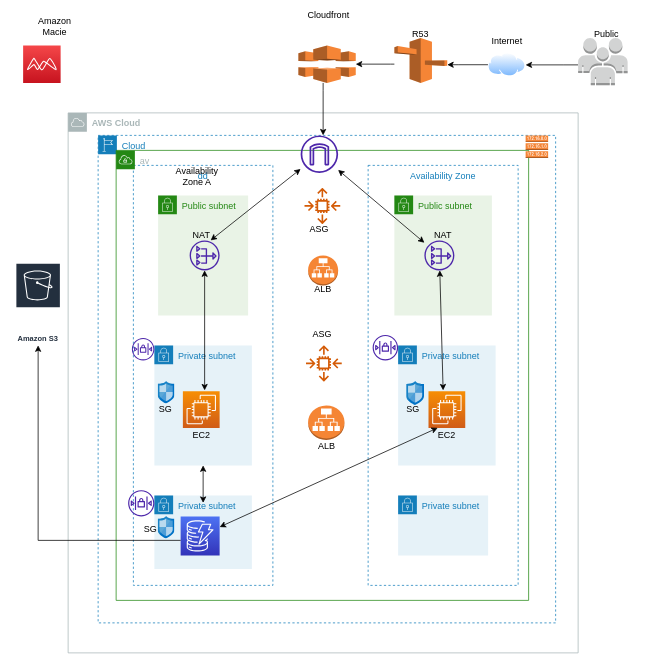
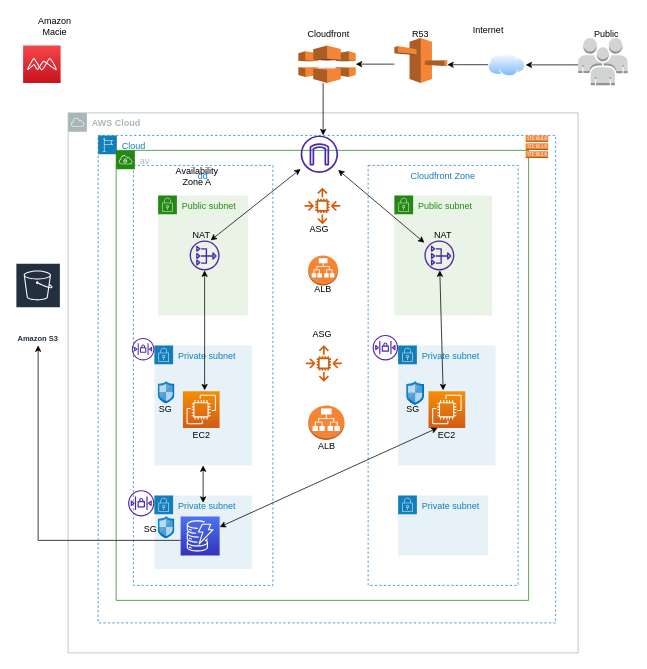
  <mxCell id="0" />
  <mxCell id="1" parent="0" />
  <mxCell id="2" value="AWS Cloud" style="sketch=0;outlineConnect=0;gradientColor=none;html=1;whiteSpace=wrap;fontSize=12;fontStyle=1;shape=mxgraph.aws4.group;grIcon=mxgraph.aws4.group_aws_cloud;strokeColor=#AAB7B8;fillColor=none;verticalAlign=top;align=left;spacingLeft=30;fontColor=#AAB7B8;dashed=0;" vertex="1" parent="1"><mxGeometry x="90" y="150" width="680" height="720" as="geometry" /></mxCell>
  <mxCell id="3" value="Cloud" style="points=[[0,0],[0.25,0],[0.5,0],[0.75,0],[1,0],[1,0.25],[1,0.5],[1,0.75],[1,1],[0.75,1],[0.5,1],[0.25,1],[0,1],[0,0.75],[0,0.5],[0,0.25]];outlineConnect=0;gradientColor=none;html=1;whiteSpace=wrap;fontSize=12;fontStyle=0;container=1;pointerEvents=0;collapsible=0;recursiveResize=0;shape=mxgraph.aws4.group;grIcon=mxgraph.aws4.group_region;strokeColor=#147EBA;fillColor=none;verticalAlign=top;align=left;spacingLeft=30;fontColor=#147EBA;dashed=1;" vertex="1" parent="1"><mxGeometry x="130" y="180" width="610" height="650" as="geometry" /></mxCell>
- <mxCell id="4" value="Availability Zone" style="fillColor=none;strokeColor=#147EBA;dashed=1;verticalAlign=top;fontStyle=0;fontColor=#147EBA;" vertex="1" parent="3"><mxGeometry x="360" y="40" width="200" height="560" as="geometry" /></mxCell>
+ <mxCell id="4" value="Cloudfront Zone" style="fillColor=none;strokeColor=#147EBA;dashed=1;verticalAlign=top;fontStyle=0;fontColor=#147EBA;" vertex="1" parent="3"><mxGeometry x="360" y="40" width="200" height="560" as="geometry" /></mxCell>
  <mxCell id="5" value="dd" style="fillColor=none;strokeColor=#147EBA;dashed=1;verticalAlign=top;fontStyle=0;fontColor=#147EBA;" vertex="1" parent="3"><mxGeometry x="47" y="40" width="186" height="560" as="geometry" /></mxCell>
  <mxCell id="6" value="Public subnet" style="points=[[0,0],[0.25,0],[0.5,0],[0.75,0],[1,0],[1,0.25],[1,0.5],[1,0.75],[1,1],[0.75,1],[0.5,1],[0.25,1],[0,1],[0,0.75],[0,0.5],[0,0.25]];outlineConnect=0;gradientColor=none;html=1;whiteSpace=wrap;fontSize=12;fontStyle=0;container=1;pointerEvents=0;collapsible=0;recursiveResize=0;shape=mxgraph.aws4.group;grIcon=mxgraph.aws4.group_security_group;grStroke=0;strokeColor=#248814;fillColor=#E9F3E6;verticalAlign=top;align=left;spacingLeft=30;fontColor=#248814;dashed=0;" vertex="1" parent="3"><mxGeometry x="80" y="80" width="120" height="160" as="geometry" /></mxCell>
  <mxCell id="7" value="" style="sketch=0;outlineConnect=0;fontColor=#232F3E;gradientColor=none;fillColor=#4D27AA;strokeColor=none;dashed=0;verticalLabelPosition=bottom;verticalAlign=top;align=center;html=1;fontSize=12;fontStyle=0;aspect=fixed;pointerEvents=1;shape=mxgraph.aws4.nat_gateway;" vertex="1" parent="6"><mxGeometry x="42" y="60" width="40" height="40" as="geometry" /></mxCell>
  <mxCell id="8" value="" style="endArrow=classic;startArrow=classic;html=1;rounded=0;" edge="1" parent="6" target="33"><mxGeometry width="50" height="50" relative="1" as="geometry"><mxPoint x="70" y="60" as="sourcePoint" /><mxPoint x="120" y="10" as="targetPoint" /></mxGeometry></mxCell>
  <mxCell id="9" value="Public subnet" style="points=[[0,0],[0.25,0],[0.5,0],[0.75,0],[1,0],[1,0.25],[1,0.5],[1,0.75],[1,1],[0.75,1],[0.5,1],[0.25,1],[0,1],[0,0.75],[0,0.5],[0,0.25]];outlineConnect=0;gradientColor=none;html=1;whiteSpace=wrap;fontSize=12;fontStyle=0;container=1;pointerEvents=0;collapsible=0;recursiveResize=0;shape=mxgraph.aws4.group;grIcon=mxgraph.aws4.group_security_group;grStroke=0;strokeColor=#248814;fillColor=#E9F3E6;verticalAlign=top;align=left;spacingLeft=30;fontColor=#248814;dashed=0;" vertex="1" parent="3"><mxGeometry x="395" y="80" width="130" height="160" as="geometry" /></mxCell>
  <mxCell id="10" value="Private subnet" style="points=[[0,0],[0.25,0],[0.5,0],[0.75,0],[1,0],[1,0.25],[1,0.5],[1,0.75],[1,1],[0.75,1],[0.5,1],[0.25,1],[0,1],[0,0.75],[0,0.5],[0,0.25]];outlineConnect=0;gradientColor=none;html=1;whiteSpace=wrap;fontSize=12;fontStyle=0;container=1;pointerEvents=0;collapsible=0;recursiveResize=0;shape=mxgraph.aws4.group;grIcon=mxgraph.aws4.group_security_group;grStroke=0;strokeColor=#147EBA;fillColor=#E6F2F8;verticalAlign=top;align=left;spacingLeft=30;fontColor=#147EBA;dashed=0;" vertex="1" parent="3"><mxGeometry x="75" y="280" width="130" height="160" as="geometry" /></mxCell>
  <mxCell id="11" value="Private subnet" style="points=[[0,0],[0.25,0],[0.5,0],[0.75,0],[1,0],[1,0.25],[1,0.5],[1,0.75],[1,1],[0.75,1],[0.5,1],[0.25,1],[0,1],[0,0.75],[0,0.5],[0,0.25]];outlineConnect=0;gradientColor=none;html=1;whiteSpace=wrap;fontSize=12;fontStyle=0;container=1;pointerEvents=0;collapsible=0;recursiveResize=0;shape=mxgraph.aws4.group;grIcon=mxgraph.aws4.group_security_group;grStroke=0;strokeColor=#147EBA;fillColor=#E6F2F8;verticalAlign=top;align=left;spacingLeft=30;fontColor=#147EBA;dashed=0;" vertex="1" parent="3"><mxGeometry x="400" y="280" width="130" height="160" as="geometry" /></mxCell>
  <mxCell id="12" value="Private subnet" style="points=[[0,0],[0.25,0],[0.5,0],[0.75,0],[1,0],[1,0.25],[1,0.5],[1,0.75],[1,1],[0.75,1],[0.5,1],[0.25,1],[0,1],[0,0.75],[0,0.5],[0,0.25]];outlineConnect=0;gradientColor=none;html=1;whiteSpace=wrap;fontSize=12;fontStyle=0;container=1;pointerEvents=0;collapsible=0;recursiveResize=0;shape=mxgraph.aws4.group;grIcon=mxgraph.aws4.group_security_group;grStroke=0;strokeColor=#147EBA;fillColor=#E6F2F8;verticalAlign=top;align=left;spacingLeft=30;fontColor=#147EBA;dashed=0;" vertex="1" parent="3"><mxGeometry x="75" y="480" width="130" height="98" as="geometry" /></mxCell>
  <mxCell id="13" value="Private subnet" style="points=[[0,0],[0.25,0],[0.5,0],[0.75,0],[1,0],[1,0.25],[1,0.5],[1,0.75],[1,1],[0.75,1],[0.5,1],[0.25,1],[0,1],[0,0.75],[0,0.5],[0,0.25]];outlineConnect=0;gradientColor=none;html=1;whiteSpace=wrap;fontSize=12;fontStyle=0;container=1;pointerEvents=0;collapsible=0;recursiveResize=0;shape=mxgraph.aws4.group;grIcon=mxgraph.aws4.group_security_group;grStroke=0;strokeColor=#147EBA;fillColor=#E6F2F8;verticalAlign=top;align=left;spacingLeft=30;fontColor=#147EBA;dashed=0;" vertex="1" parent="3"><mxGeometry x="400" y="480" width="120" height="80" as="geometry" /></mxCell>
  <mxCell id="14" value="" style="sketch=0;outlineConnect=0;fontColor=#232F3E;gradientColor=none;fillColor=#D45B07;strokeColor=none;dashed=0;verticalLabelPosition=bottom;verticalAlign=top;align=center;html=1;fontSize=12;fontStyle=0;aspect=fixed;pointerEvents=1;shape=mxgraph.aws4.auto_scaling2;" vertex="1" parent="3"><mxGeometry x="275" y="70" width="48" height="48" as="geometry" /></mxCell>
  <mxCell id="15" value="" style="sketch=0;outlineConnect=0;fontColor=#232F3E;gradientColor=none;fillColor=#D45B07;strokeColor=none;dashed=0;verticalLabelPosition=bottom;verticalAlign=top;align=center;html=1;fontSize=12;fontStyle=0;aspect=fixed;pointerEvents=1;shape=mxgraph.aws4.auto_scaling2;" vertex="1" parent="3"><mxGeometry x="277" y="280" width="48" height="48" as="geometry" /></mxCell>
  <mxCell id="16" value="" style="sketch=0;outlineConnect=0;fontColor=#232F3E;gradientColor=none;fillColor=#4D27AA;strokeColor=none;dashed=0;verticalLabelPosition=bottom;verticalAlign=top;align=center;html=1;fontSize=12;fontStyle=0;aspect=fixed;pointerEvents=1;shape=mxgraph.aws4.nat_gateway;" vertex="1" parent="3"><mxGeometry x="435" y="140" width="40" height="40" as="geometry" /></mxCell>
  <mxCell id="17" value="" style="sketch=0;points=[[0,0,0],[0.25,0,0],[0.5,0,0],[0.75,0,0],[1,0,0],[0,1,0],[0.25,1,0],[0.5,1,0],[0.75,1,0],[1,1,0],[0,0.25,0],[0,0.5,0],[0,0.75,0],[1,0.25,0],[1,0.5,0],[1,0.75,0]];outlineConnect=0;fontColor=#232F3E;gradientColor=#F78E04;gradientDirection=north;fillColor=#D05C17;strokeColor=#ffffff;dashed=0;verticalLabelPosition=bottom;verticalAlign=top;align=center;html=1;fontSize=12;fontStyle=0;aspect=fixed;shape=mxgraph.aws4.resourceIcon;resIcon=mxgraph.aws4.ec2;" vertex="1" parent="3"><mxGeometry x="113" y="341" width="49" height="49" as="geometry" /></mxCell>
  <mxCell id="18" value="" style="sketch=0;points=[[0,0,0],[0.25,0,0],[0.5,0,0],[0.75,0,0],[1,0,0],[0,1,0],[0.25,1,0],[0.5,1,0],[0.75,1,0],[1,1,0],[0,0.25,0],[0,0.5,0],[0,0.75,0],[1,0.25,0],[1,0.5,0],[1,0.75,0]];outlineConnect=0;fontColor=#232F3E;gradientColor=#F78E04;gradientDirection=north;fillColor=#D05C17;strokeColor=#ffffff;dashed=0;verticalLabelPosition=bottom;verticalAlign=top;align=center;html=1;fontSize=12;fontStyle=0;aspect=fixed;shape=mxgraph.aws4.resourceIcon;resIcon=mxgraph.aws4.ec2;" vertex="1" parent="3"><mxGeometry x="440.5" y="341" width="49" height="49" as="geometry" /></mxCell>
  <mxCell id="19" value="" style="sketch=0;points=[[0,0,0],[0.25,0,0],[0.5,0,0],[0.75,0,0],[1,0,0],[0,1,0],[0.25,1,0],[0.5,1,0],[0.75,1,0],[1,1,0],[0,0.25,0],[0,0.5,0],[0,0.75,0],[1,0.25,0],[1,0.5,0],[1,0.75,0]];outlineConnect=0;fontColor=#232F3E;gradientColor=#4D72F3;gradientDirection=north;fillColor=#3334B9;strokeColor=#ffffff;dashed=0;verticalLabelPosition=bottom;verticalAlign=top;align=center;html=1;fontSize=12;fontStyle=0;aspect=fixed;shape=mxgraph.aws4.resourceIcon;resIcon=mxgraph.aws4.dynamodb;" vertex="1" parent="3"><mxGeometry x="110" y="508" width="52" height="52" as="geometry" /></mxCell>
  <mxCell id="20" value="" style="endArrow=classic;startArrow=classic;html=1;rounded=0;" edge="1" parent="3" target="7"><mxGeometry width="50" height="50" relative="1" as="geometry"><mxPoint x="142" y="340" as="sourcePoint" /><mxPoint x="150" y="210" as="targetPoint" /></mxGeometry></mxCell>
  <mxCell id="21" value="" style="endArrow=classic;startArrow=classic;html=1;rounded=0;" edge="1" parent="3" target="16"><mxGeometry width="50" height="50" relative="1" as="geometry"><mxPoint x="460" y="340" as="sourcePoint" /><mxPoint x="330" y="120" as="targetPoint" /></mxGeometry></mxCell>
  <mxCell id="22" value="" style="endArrow=classic;startArrow=classic;html=1;rounded=0;entryX=0.25;entryY=1;entryDx=0;entryDy=0;entryPerimeter=0;" edge="1" parent="3" source="19" target="18"><mxGeometry width="50" height="50" relative="1" as="geometry"><mxPoint x="280" y="370" as="sourcePoint" /><mxPoint x="330" y="320" as="targetPoint" /></mxGeometry></mxCell>
  <mxCell id="23" value="" style="outlineConnect=0;dashed=0;verticalLabelPosition=bottom;verticalAlign=top;align=center;html=1;shape=mxgraph.aws3.application_load_balancer;fillColor=#F58534;gradientColor=none;" vertex="1" parent="3"><mxGeometry x="280" y="360" width="48.5" height="46" as="geometry" /></mxCell>
  <mxCell id="24" value="" style="outlineConnect=0;dashed=0;verticalLabelPosition=bottom;verticalAlign=top;align=center;html=1;shape=mxgraph.aws3.application_load_balancer;fillColor=#F58534;gradientColor=none;" vertex="1" parent="3"><mxGeometry x="280" y="160" width="40" height="40" as="geometry" /></mxCell>
  <mxCell id="25" value="" style="endArrow=classic;startArrow=classic;html=1;rounded=0;entryX=0.5;entryY=1;entryDx=0;entryDy=0;" edge="1" parent="3" target="10"><mxGeometry width="50" height="50" relative="1" as="geometry"><mxPoint x="140" y="490" as="sourcePoint" /><mxPoint x="162" y="440" as="targetPoint" /><Array as="points" /></mxGeometry></mxCell>
  <mxCell id="26" value="" style="sketch=0;aspect=fixed;html=1;points=[];align=center;image;fontSize=12;image=img/lib/mscae/Network_Security_Groups_Classic.svg;" vertex="1" parent="3"><mxGeometry x="411.32" y="328" width="23.68" height="32" as="geometry" /></mxCell>
  <mxCell id="27" value="" style="sketch=0;aspect=fixed;html=1;points=[];align=center;image;fontSize=12;image=img/lib/mscae/Network_Security_Groups_Classic.svg;" vertex="1" parent="3"><mxGeometry x="80" y="328" width="22.2" height="30" as="geometry" /></mxCell>
  <mxCell id="28" value="" style="sketch=0;aspect=fixed;html=1;points=[];align=center;image;fontSize=12;image=img/lib/mscae/Network_Security_Groups_Classic.svg;" vertex="1" parent="3"><mxGeometry x="80" y="508" width="22.2" height="30" as="geometry" /></mxCell>
  <mxCell id="29" value="" style="sketch=0;outlineConnect=0;fontColor=#232F3E;gradientColor=none;fillColor=#4D27AA;strokeColor=none;dashed=0;verticalLabelPosition=bottom;verticalAlign=top;align=center;html=1;fontSize=12;fontStyle=1;aspect=fixed;pointerEvents=1;shape=mxgraph.aws4.network_access_control_list;" vertex="1" parent="3"><mxGeometry x="40" y="473" width="35" height="35" as="geometry" /></mxCell>
  <mxCell id="30" value="" style="sketch=0;outlineConnect=0;fontColor=#232F3E;gradientColor=none;fillColor=#4D27AA;strokeColor=none;dashed=0;verticalLabelPosition=bottom;verticalAlign=top;align=center;html=1;fontSize=12;fontStyle=0;aspect=fixed;pointerEvents=1;shape=mxgraph.aws4.network_access_control_list;" vertex="1" parent="3"><mxGeometry x="45" y="270" width="30" height="30" as="geometry" /></mxCell>
  <mxCell id="31" value="" style="sketch=0;outlineConnect=0;fontColor=#232F3E;gradientColor=none;fillColor=#4D27AA;strokeColor=none;dashed=0;verticalLabelPosition=bottom;verticalAlign=top;align=center;html=1;fontSize=12;fontStyle=0;aspect=fixed;pointerEvents=1;shape=mxgraph.aws4.network_access_control_list;" vertex="1" parent="3"><mxGeometry x="366" y="266" width="34" height="34" as="geometry" /></mxCell>
  <mxCell id="32" value="av" style="points=[[0,0],[0.25,0],[0.5,0],[0.75,0],[1,0],[1,0.25],[1,0.5],[1,0.75],[1,1],[0.75,1],[0.5,1],[0.25,1],[0,1],[0,0.75],[0,0.5],[0,0.25]];outlineConnect=0;gradientColor=none;html=1;whiteSpace=wrap;fontSize=12;fontStyle=0;container=1;pointerEvents=0;collapsible=0;recursiveResize=0;shape=mxgraph.aws4.group;grIcon=mxgraph.aws4.group_vpc;strokeColor=#248814;fillColor=none;verticalAlign=top;align=left;spacingLeft=30;fontColor=#AAB7B8;dashed=0;" vertex="1" parent="3"><mxGeometry x="24" y="20" width="550" height="600" as="geometry" /></mxCell>
  <mxCell id="33" value="" style="sketch=0;outlineConnect=0;fontColor=#232F3E;gradientColor=none;fillColor=#4D27AA;strokeColor=none;dashed=0;verticalLabelPosition=bottom;verticalAlign=top;align=center;html=1;fontSize=12;fontStyle=0;aspect=fixed;pointerEvents=1;shape=mxgraph.aws4.internet_gateway;" vertex="1" parent="32"><mxGeometry x="246" y="-20" width="50" height="50" as="geometry" /></mxCell>
  <mxCell id="34" value="NAT" style="text;html=1;strokeColor=none;fillColor=none;align=center;verticalAlign=middle;whiteSpace=wrap;rounded=0;" vertex="1" parent="32"><mxGeometry x="83.5" y="98" width="60" height="30" as="geometry" /></mxCell>
  <mxCell id="35" value="EC2" style="text;html=1;strokeColor=none;fillColor=none;align=center;verticalAlign=middle;whiteSpace=wrap;rounded=0;" vertex="1" parent="32"><mxGeometry x="83.5" y="365" width="60" height="30" as="geometry" /></mxCell>
  <mxCell id="36" value="SG" style="text;html=1;strokeColor=none;fillColor=none;align=center;verticalAlign=middle;whiteSpace=wrap;rounded=0;" vertex="1" parent="32"><mxGeometry x="366" y="330" width="60" height="30" as="geometry" /></mxCell>
  <mxCell id="37" value="SG" style="text;html=1;strokeColor=none;fillColor=none;align=center;verticalAlign=middle;whiteSpace=wrap;rounded=0;" vertex="1" parent="32"><mxGeometry x="36" y="330" width="60" height="30" as="geometry" /></mxCell>
  <mxCell id="38" value="SG" style="text;html=1;strokeColor=none;fillColor=none;align=center;verticalAlign=middle;whiteSpace=wrap;rounded=0;" vertex="1" parent="32"><mxGeometry x="16" y="490" width="60" height="30" as="geometry" /></mxCell>
  <mxCell id="39" value="ALB" style="text;html=1;strokeColor=none;fillColor=none;align=center;verticalAlign=middle;whiteSpace=wrap;rounded=0;" vertex="1" parent="32"><mxGeometry x="251" y="380" width="60" height="30" as="geometry" /></mxCell>
  <mxCell id="40" value="ALB" style="text;html=1;strokeColor=none;fillColor=none;align=center;verticalAlign=middle;whiteSpace=wrap;rounded=0;" vertex="1" parent="32"><mxGeometry x="246" y="170" width="60" height="30" as="geometry" /></mxCell>
  <mxCell id="41" value="ASG" style="text;html=1;strokeColor=none;fillColor=none;align=center;verticalAlign=middle;whiteSpace=wrap;rounded=0;" vertex="1" parent="32"><mxGeometry x="245" y="230" width="60" height="30" as="geometry" /></mxCell>
  <mxCell id="42" value="ASG" style="text;html=1;strokeColor=none;fillColor=none;align=center;verticalAlign=middle;whiteSpace=wrap;rounded=0;" vertex="1" parent="32"><mxGeometry x="241" y="90" width="60" height="30" as="geometry" /></mxCell>
  <mxCell id="43" value="" style="endArrow=classic;startArrow=classic;html=1;rounded=0;" edge="1" parent="3" source="16" target="33"><mxGeometry width="50" height="50" relative="1" as="geometry"><mxPoint x="280" y="180" as="sourcePoint" /><mxPoint x="330" y="130" as="targetPoint" /></mxGeometry></mxCell>
  <mxCell id="44" value="Availability Zone A" style="text;html=1;strokeColor=none;fillColor=none;align=center;verticalAlign=middle;whiteSpace=wrap;rounded=0;" vertex="1" parent="3"><mxGeometry x="102" y="40" width="60" height="30" as="geometry" /></mxCell>
  <mxCell id="45" value="NAT" style="text;html=1;strokeColor=none;fillColor=none;align=center;verticalAlign=middle;whiteSpace=wrap;rounded=0;" vertex="1" parent="3"><mxGeometry x="429.5" y="118" width="60" height="30" as="geometry" /></mxCell>
  <mxCell id="46" value="EC2" style="text;html=1;strokeColor=none;fillColor=none;align=center;verticalAlign=middle;whiteSpace=wrap;rounded=0;" vertex="1" parent="3"><mxGeometry x="435" y="385" width="60" height="30" as="geometry" /></mxCell>
  <mxCell id="47" value="" style="edgeStyle=orthogonalEdgeStyle;rounded=0;orthogonalLoop=1;jettySize=auto;html=1;" edge="1" parent="1" source="48" target="50"><mxGeometry relative="1" as="geometry"><Array as="points"><mxPoint x="750" y="86" /><mxPoint x="750" y="86" /></Array></mxGeometry></mxCell>
  <mxCell id="48" value="" style="outlineConnect=0;dashed=0;verticalLabelPosition=bottom;verticalAlign=top;align=center;html=1;shape=mxgraph.aws3.users;fillColor=#D2D3D3;gradientColor=none;" vertex="1" parent="1"><mxGeometry x="770" y="50" width="66" height="63" as="geometry" /></mxCell>
  <mxCell id="49" value="" style="edgeStyle=orthogonalEdgeStyle;rounded=0;orthogonalLoop=1;jettySize=auto;html=1;" edge="1" parent="1" source="50" target="52"><mxGeometry relative="1" as="geometry"><Array as="points"><mxPoint x="610" y="86" /><mxPoint x="610" y="86" /></Array></mxGeometry></mxCell>
  <mxCell id="50" value="" style="aspect=fixed;perimeter=ellipsePerimeter;html=1;align=center;shadow=0;dashed=0;spacingTop=3;image;image=img/lib/active_directory/internet_cloud.svg;" vertex="1" parent="1"><mxGeometry x="650" y="70" width="50" height="31.5" as="geometry" /></mxCell>
  <mxCell id="51" value="" style="edgeStyle=orthogonalEdgeStyle;rounded=0;orthogonalLoop=1;jettySize=auto;html=1;" edge="1" parent="1" source="52" target="54"><mxGeometry relative="1" as="geometry"><Array as="points"><mxPoint x="520" y="85" /><mxPoint x="520" y="85" /></Array></mxGeometry></mxCell>
  <mxCell id="52" value="" style="outlineConnect=0;dashed=0;verticalLabelPosition=bottom;verticalAlign=top;align=center;html=1;shape=mxgraph.aws3.route_53;fillColor=#F58536;gradientColor=none;" vertex="1" parent="1"><mxGeometry x="525" y="50" width="70.5" height="60" as="geometry" /></mxCell>
  <mxCell id="53" value="" style="edgeStyle=orthogonalEdgeStyle;rounded=0;orthogonalLoop=1;jettySize=auto;html=1;" edge="1" parent="1" source="54" target="33"><mxGeometry relative="1" as="geometry"><Array as="points"><mxPoint x="430" y="120" /><mxPoint x="430" y="120" /></Array></mxGeometry></mxCell>
  <mxCell id="54" value="" style="outlineConnect=0;dashed=0;verticalLabelPosition=bottom;verticalAlign=top;align=center;html=1;shape=mxgraph.aws3.cloudfront;fillColor=#F58536;gradientColor=none;" vertex="1" parent="1"><mxGeometry x="397" y="60" width="76.5" height="50" as="geometry" /></mxCell>
  <mxCell id="55" value="" style="sketch=0;points=[[0,0,0],[0.25,0,0],[0.5,0,0],[0.75,0,0],[1,0,0],[0,1,0],[0.25,1,0],[0.5,1,0],[0.75,1,0],[1,1,0],[0,0.25,0],[0,0.5,0],[0,0.75,0],[1,0.25,0],[1,0.5,0],[1,0.75,0]];outlineConnect=0;fontColor=#232F3E;gradientColor=#F54749;gradientDirection=north;fillColor=#C7131F;strokeColor=#ffffff;dashed=0;verticalLabelPosition=bottom;verticalAlign=top;align=center;html=1;fontSize=12;fontStyle=0;aspect=fixed;shape=mxgraph.aws4.resourceIcon;resIcon=mxgraph.aws4.macie;" vertex="1" parent="1"><mxGeometry x="30" y="60" width="50" height="50" as="geometry" /></mxCell>
  <mxCell id="56" value="Amazon S3" style="sketch=0;outlineConnect=0;fontColor=#232F3E;gradientColor=none;strokeColor=#ffffff;fillColor=#232F3E;dashed=0;verticalLabelPosition=middle;verticalAlign=bottom;align=center;html=1;whiteSpace=wrap;fontSize=10;fontStyle=1;spacing=3;shape=mxgraph.aws4.productIcon;prIcon=mxgraph.aws4.s3;" vertex="1" parent="1"><mxGeometry x="20" y="350" width="60" height="110" as="geometry" /></mxCell>
  <mxCell id="57" value="" style="endArrow=classic;html=1;rounded=0;exitX=0;exitY=0.615;exitDx=0;exitDy=0;exitPerimeter=0;" edge="1" parent="1" source="19" target="56"><mxGeometry width="50" height="50" relative="1" as="geometry"><mxPoint x="230" y="734" as="sourcePoint" /><mxPoint x="60" y="700" as="targetPoint" /><Array as="points"><mxPoint x="50" y="720" /></Array></mxGeometry></mxCell>
  <mxCell id="58" value="" style="outlineConnect=0;dashed=0;verticalLabelPosition=bottom;verticalAlign=top;align=center;html=1;shape=mxgraph.aws3.route_table;fillColor=#F58536;gradientColor=none;" vertex="1" parent="1"><mxGeometry x="700" y="180" width="30" height="30" as="geometry" /></mxCell>
- <mxCell id="59" value="Cloudfront" style="text;html=1;strokeColor=none;fillColor=none;align=center;verticalAlign=middle;whiteSpace=wrap;rounded=0;" vertex="1" parent="1"><mxGeometry x="405.25" y="5" width="64.75" height="30" as="geometry" /></mxCell>
+ <mxCell id="59" value="Cloudfront" style="text;html=1;strokeColor=none;fillColor=none;align=center;verticalAlign=middle;whiteSpace=wrap;rounded=0;" vertex="1" parent="1"><mxGeometry x="405.25" width="64.75" height="30" as="geometry" y="30" /></mxCell>
  <mxCell id="60" value="R53" style="text;html=1;strokeColor=none;fillColor=none;align=center;verticalAlign=middle;whiteSpace=wrap;rounded=0;" vertex="1" parent="1"><mxGeometry x="530" width="60" height="30" as="geometry" y="30" /></mxCell>
- <mxCell id="61" value="Internet" style="text;html=1;strokeColor=none;fillColor=none;align=center;verticalAlign=middle;whiteSpace=wrap;rounded=0;" vertex="1" parent="1"><mxGeometry x="642.5" y="40" width="65" height="30" as="geometry" /></mxCell>
+ <mxCell id="61" value="Internet" style="text;html=1;strokeColor=none;fillColor=none;align=center;verticalAlign=middle;whiteSpace=wrap;rounded=0;" vertex="1" parent="1"><mxGeometry x="617.5" y="25" width="65" height="30" as="geometry" /></mxCell>
  <mxCell id="62" value="Public" style="text;html=1;strokeColor=none;fillColor=none;align=center;verticalAlign=middle;whiteSpace=wrap;rounded=0;" vertex="1" parent="1"><mxGeometry x="776" width="64" height="30" as="geometry" y="30" /></mxCell>
  <mxCell id="63" value="Amazon Macie" style="text;html=1;strokeColor=none;fillColor=none;align=center;verticalAlign=middle;whiteSpace=wrap;rounded=0;" vertex="1" parent="1"><mxGeometry x="45" y="20" width="55" height="30" as="geometry" /></mxCell>
